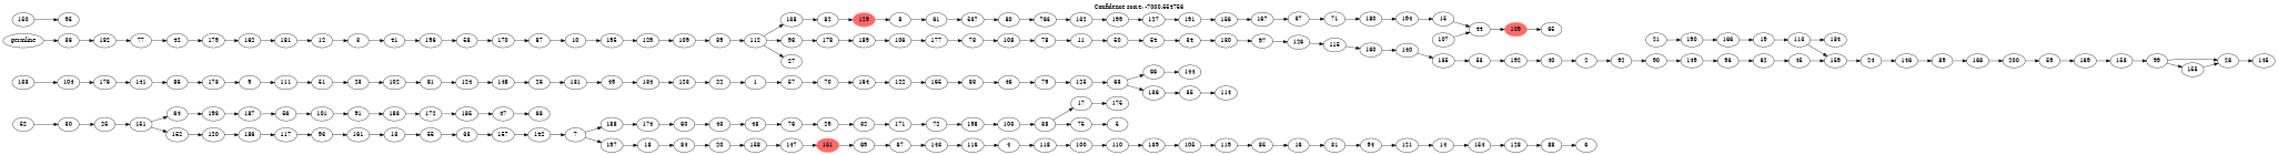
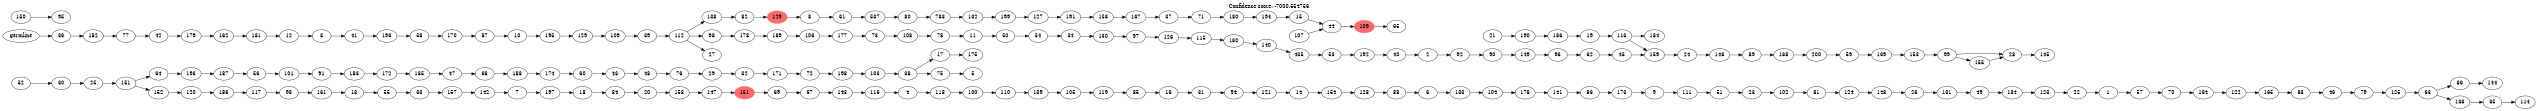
  digraph {
    label="Confidence score: -7000.554756"
    labelloc=t
    rankdir=LR
    n1 [label=17]
    n2 [label=175]
    n3 [label=75]
    n4 [label=5]
    n5 [label=38]
    n6 [label=103]
    n7 [label=198]
    n8 [label=72]
    n9 [label=171]
    n10 [label=32]
    n11 [label=29]
    n12 [label=76]
    n13 [label=48]
    n14 [label=43]
    n15 [label=60]
    n16 [label=174]
    n17 [label=188]
    n18 [label=68]
    n19 [label=47]
    n20 [label=185]
    n21 [label=172]
    n22 [label=183]
    n23 [label=91]
    n24 [label=101]
    n25 [label=56]
    n26 [label=187]
    n27 [label=193]
    n28 [label=64]
    n29 [label=66]
    n30 [label=144]
    n31 [label=35]
    n32 [label=114]
    n33 [label=136]
    n34 [label=63]
    n35 [label=125]
    n36 [label=79]
    n37 [label=46]
    n38 [label=83]
    n39 [label=165]
    n40 [label=122]
    n41 [label=164]
    n42 [label=70]
    n43 [label=57]
    n44 [label=1]
    n45 [label=22]
    n46 [label=123]
    n47 [label=134]
    n48 [label=49]
    n49 [label=131]
    n50 [label=26]
    n51 [label=148]
    n52 [label=124]
    n53 [label=81]
    n54 [label=102]
    n55 [label=23]
    n56 [label=51]
    n57 [label=111]
    n58 [label=9]
    n59 [label=173]
    n60 [label=86]
    n61 [label=141]
    n62 [label=176]
    n63 [label=104]
    n64 [label=133]
    n65 [label=6]
    n66 [label=88]
    n67 [label=128]
    n68 [label=154]
    n69 [label=14]
    n70 [label=121]
    n71 [label=94]
    n72 [label=31]
    n73 [label=16]
    n74 [label=85]
    n75 [label=119]
    n76 [label=105]
    n77 [label=139]
    n78 [label=110]
    n79 [label=100]
    n80 [label=118]
    n81 [label=4]
    n82 [label=116]
    n83 [label=143]
    n84 [label=67]
    n85 [label=69]
    n86 [color=indianred1 label=151 style=filled]
    n87 [label=147]
    n88 [label=158]
    n89 [label=20]
    n90 [label=84]
    n91 [label=18]
    n92 [label=197]
    n93 [label=7]
    n94 [label=142]
    n95 [label=157]
    n96 [label=33]
    n97 [label=55]
    n98 [label=13]
    n99 [label=161]
    n100 [label=93]
    n101 [label=117]
    n102 [label=186]
    n103 [label=120]
    n104 [label=152]
    n105 [label=151]
    n106 [label=25]
    n107 [label=30]
    n108 [label=52]
    n109 [label=45]
    n110 [label=159]
    n111 [label=62]
    n112 [label=96]
    n113 [label=149]
    n114 [label=90]
    n115 [label=92]
    n116 [label=2]
    n117 [label=40]
    n118 [label=192]
    n119 [label=53]
-   n120 [label=135]
+   n120 [label=435]
    n121 [label=140]
    n122 [label=160]
    n123 [label=115]
    n124 [label=126]
    n125 [label=97]
    n126 [label=130]
    n127 [label=34]
    n128 [label=54]
    n129 [label=50]
    n130 [label=11]
    n131 [label=78]
    n132 [label=108]
    n133 [label=73]
    n134 [label=177]
    n135 [label=106]
    n136 [label=189]
    n137 [label=178]
    n138 [label=98]
    n139 [label=28]
    n140 [label=145]
    n141 [label=150]
    n142 [label=95]
    n143 [label=155]
    n144 [label=99]
    n145 [label=153]
    n146 [label=169]
    n147 [label=59]
    n148 [label=200]
    n149 [label=168]
    n150 [label=89]
    n151 [label=146]
    n152 [label=24]
    n153 [label=113]
    n154 [label=184]
    n155 [label=19]
    n156 [label=166]
    n157 [label=190]
    n158 [label=21]
    n159 [label=65]
    n160 [color=indianred1 label=109 style=filled]
    n161 [label=44]
    n162 [label=107]
    n163 [label=15]
    n164 [label=194]
    n165 [label=180]
    n166 [label=71]
    n167 [label=37]
    n168 [label=167]
    n169 [label=156]
    n170 [label=191]
    n171 [label=127]
    n172 [label=199]
    n173 [label=132]
    n174 [label=763]
    n175 [label=80]
    n176 [label=537]
    n177 [label=61]
    n178 [label=8]
    n179 [color=indianred1 label=129 style=filled]
    n180 [label=82]
    n181 [label=138]
    n182 [label=112]
    n183 [label=27]
    n184 [label=39]
    n185 [label=109]
    n186 [label=129]
    n187 [label=195]
    n188 [label=10]
    n189 [label=87]
    n190 [label=170]
    n191 [label=58]
    n192 [label=196]
    n193 [label=41]
    n194 [label=3]
    n195 [label=12]
    n196 [label=181]
    n197 [label=162]
    n198 [label=179]
    n199 [label=42]
    n200 [label=77]
    n201 [label=182]
    n202 [label=36]
    n203 [label=germline]
    n1 -> n2
    n3 -> n4
    n5 -> n1
    n5 -> n3
    n6 -> n5
    n7 -> n6
    n8 -> n7
    n9 -> n8
    n10 -> n9
    n11 -> n10
    n12 -> n11
    n13 -> n12
    n14 -> n13
    n15 -> n14
    n16 -> n15
    n17 -> n16
-   n93 -> n17
+   n18 -> n17
    n19 -> n18
    n20 -> n19
    n21 -> n20
    n22 -> n21
    n23 -> n22
    n24 -> n23
    n25 -> n24
    n26 -> n25
    n27 -> n26
    n28 -> n27
    n29 -> n30
    n31 -> n32
    n33 -> n31
    n34 -> n29
    n34 -> n33
    n35 -> n34
    n36 -> n35
    n37 -> n36
    n38 -> n37
    n39 -> n38
    n40 -> n39
    n41 -> n40
    n42 -> n41
    n43 -> n42
    n44 -> n43
    n45 -> n44
    n46 -> n45
    n47 -> n46
    n48 -> n47
    n49 -> n48
    n50 -> n49
    n51 -> n50
    n52 -> n51
    n53 -> n52
    n54 -> n53
    n55 -> n54
    n56 -> n55
    n57 -> n56
    n58 -> n57
    n59 -> n58
    n60 -> n59
    n61 -> n60
    n62 -> n61
    n63 -> n62
    n64 -> n63
+   n65 -> n64
    n66 -> n65
    n67 -> n66
    n68 -> n67
    n69 -> n68
    n70 -> n69
    n71 -> n70
    n72 -> n71
    n73 -> n72
    n74 -> n73
    n75 -> n74
    n76 -> n75
    n77 -> n76
    n78 -> n77
    n79 -> n78
    n80 -> n79
    n81 -> n80
    n82 -> n81
    n83 -> n82
    n84 -> n83
    n85 -> n84
    n86 -> n85
    n87 -> n86
    n88 -> n87
    n89 -> n88
    n90 -> n89
    n91 -> n90
    n92 -> n91
    n93 -> n92
    n94 -> n93
    n95 -> n94
    n96 -> n95
    n97 -> n96
    n98 -> n97
    n99 -> n98
    n100 -> n99
    n101 -> n100
    n102 -> n101
    n103 -> n102
    n104 -> n103
    n105 -> n28
    n105 -> n104
    n106 -> n105
    n107 -> n106
    n108 -> n107
    n109 -> n110
    n110 -> n152
    n111 -> n109
    n112 -> n111
    n113 -> n112
    n114 -> n113
    n115 -> n114
    n116 -> n115
    n117 -> n116
    n118 -> n117
    n119 -> n118
    n120 -> n119
    n121 -> n120
    n122 -> n121
    n123 -> n122
    n124 -> n123
    n125 -> n124
    n126 -> n125
    n127 -> n126
    n128 -> n127
    n129 -> n128
    n130 -> n129
    n131 -> n130
    n132 -> n131
    n133 -> n132
    n134 -> n133
    n135 -> n134
    n136 -> n135
    n137 -> n136
    n138 -> n137
    n139 -> n140
    n141 -> n142
    n143 -> n139
    n144 -> n139
    n144 -> n143
    n145 -> n144
    n146 -> n145
    n147 -> n146
    n148 -> n147
    n149 -> n148
    n150 -> n149
    n151 -> n150
    n152 -> n151
    n153 -> n110
    n153 -> n154
    n155 -> n153
    n156 -> n155
    n157 -> n156
    n158 -> n157
    n160 -> n159
    n161 -> n160
    n162 -> n161
    n163 -> n161
    n164 -> n163
    n165 -> n164
    n166 -> n165
    n167 -> n166
    n168 -> n167
    n169 -> n168
    n170 -> n169
    n171 -> n170
    n172 -> n171
    n173 -> n172
    n174 -> n173
    n175 -> n174
    n176 -> n175
    n177 -> n176
    n178 -> n177
    n179 -> n178
    n180 -> n179
    n181 -> n180
    n182 -> n138
    n182 -> n181
    n182 -> n183
    n184 -> n182
    n185 -> n184
    n186 -> n185
    n187 -> n186
    n188 -> n187
    n189 -> n188
    n190 -> n189
    n191 -> n190
    n192 -> n191
    n193 -> n192
    n194 -> n193
    n195 -> n194
    n196 -> n195
    n197 -> n196
    n198 -> n197
    n199 -> n198
    n200 -> n199
    n201 -> n200
    n202 -> n201
    n203 -> n202
  }
